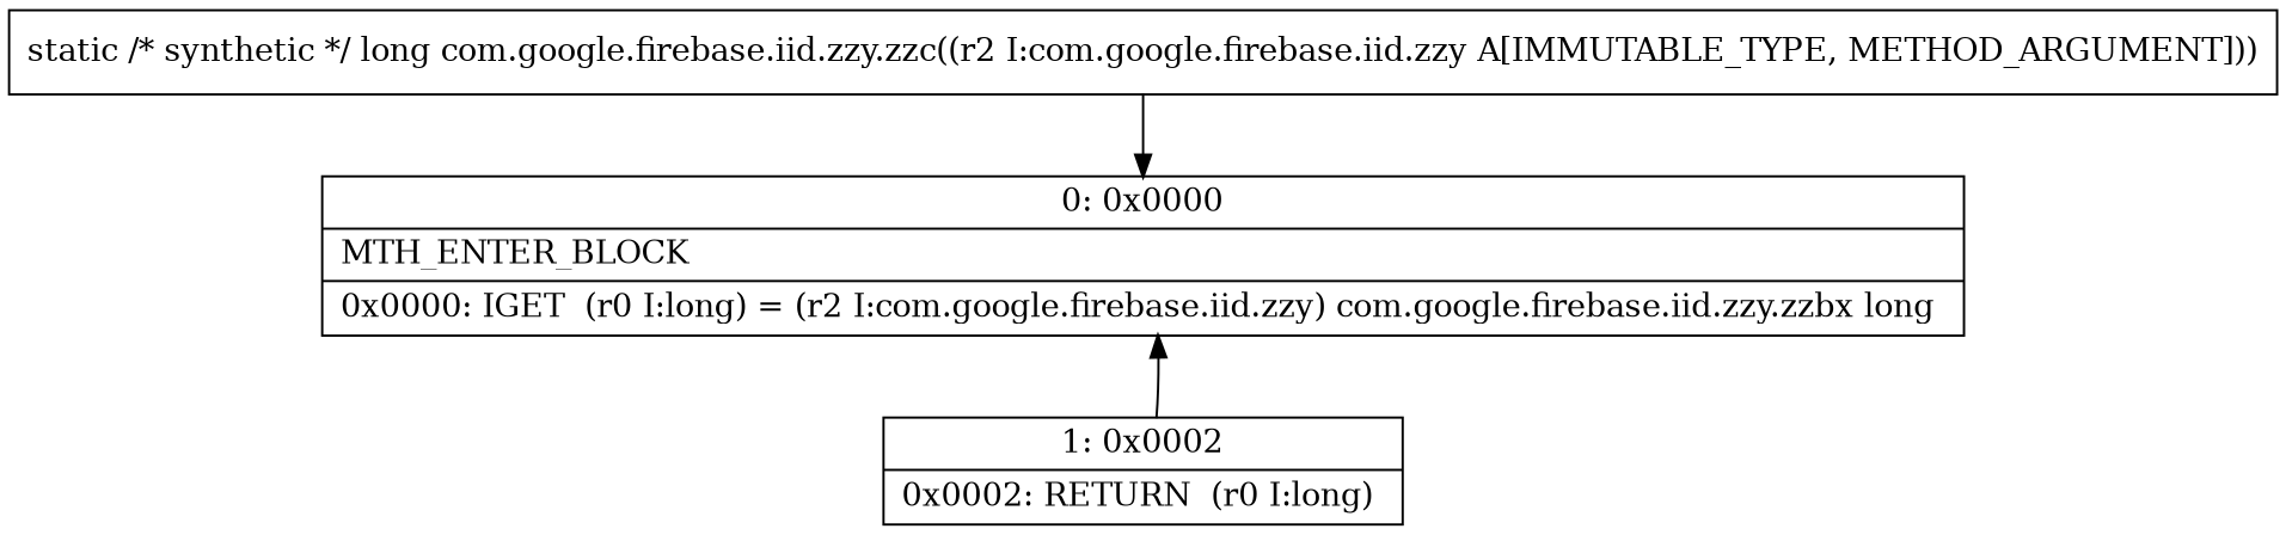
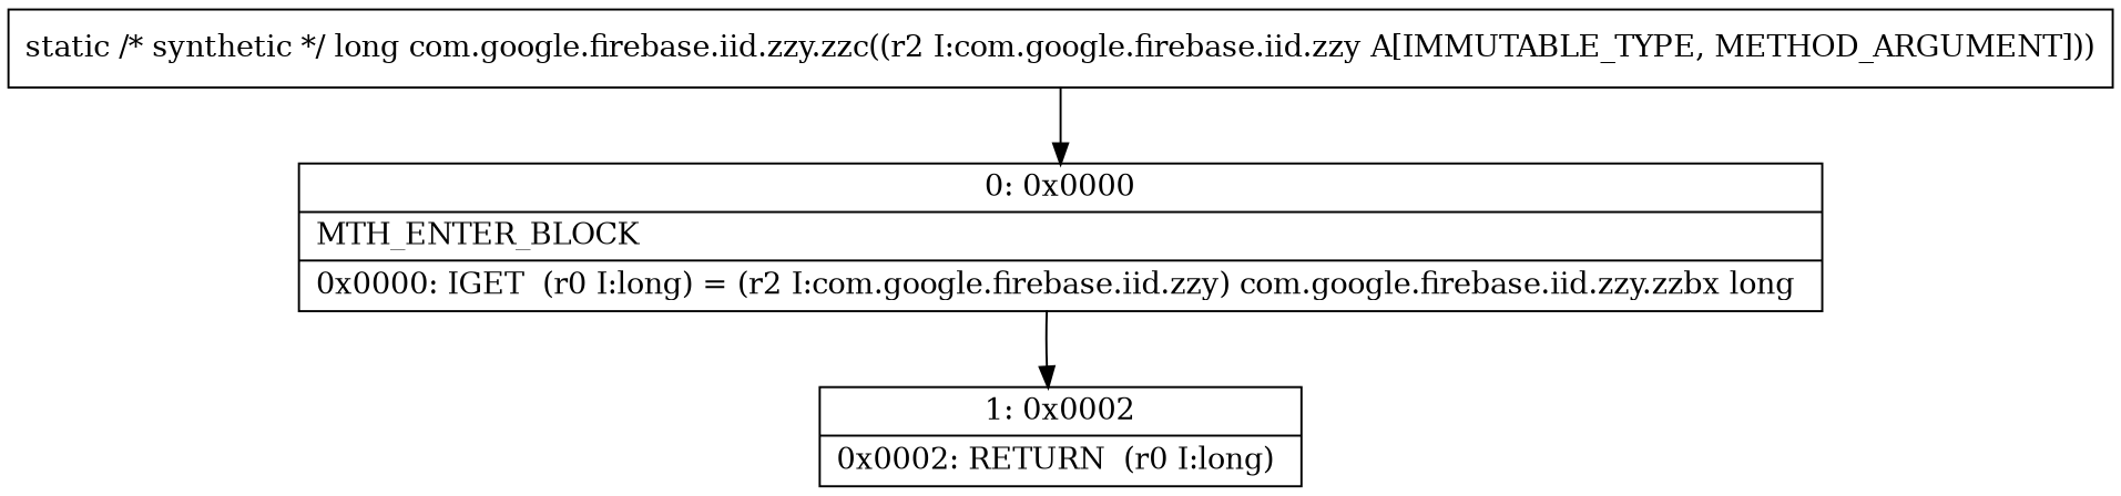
  digraph {
    node [shape=record]
    n1 [label="{0\:\ 0x0000|MTH_ENTER_BLOCK\l|0x0000: IGET  (r0 I:long) = (r2 I:com.google.firebase.iid.zzy) com.google.firebase.iid.zzy.zzbx long \l}"]
    n2 [label="{1\:\ 0x0002|0x0002: RETURN  (r0 I:long) \l}"]
    n3 [label="{static \/* synthetic *\/ long com.google.firebase.iid.zzy.zzc((r2 I:com.google.firebase.iid.zzy A[IMMUTABLE_TYPE, METHOD_ARGUMENT])) }"]
-   n2 -> n1
+   n1 -> n2
    n3 -> n1
  }
